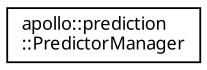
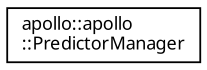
  digraph {
    rankdir=TB
    fontname="Noto Sans"
-   n1 [color=black fillcolor=white fontname="Noto Sans" fontsize=10 height=0.2 label="apollo::prediction\l::PredictorManager" shape=record style=filled width=0.4]
+   n1 [color=black fillcolor=white fontname="Noto Sans" fontsize=10 height=0.2 label="apollo::apollo\l::PredictorManager" shape=record style=filled width=0.4]
  }
